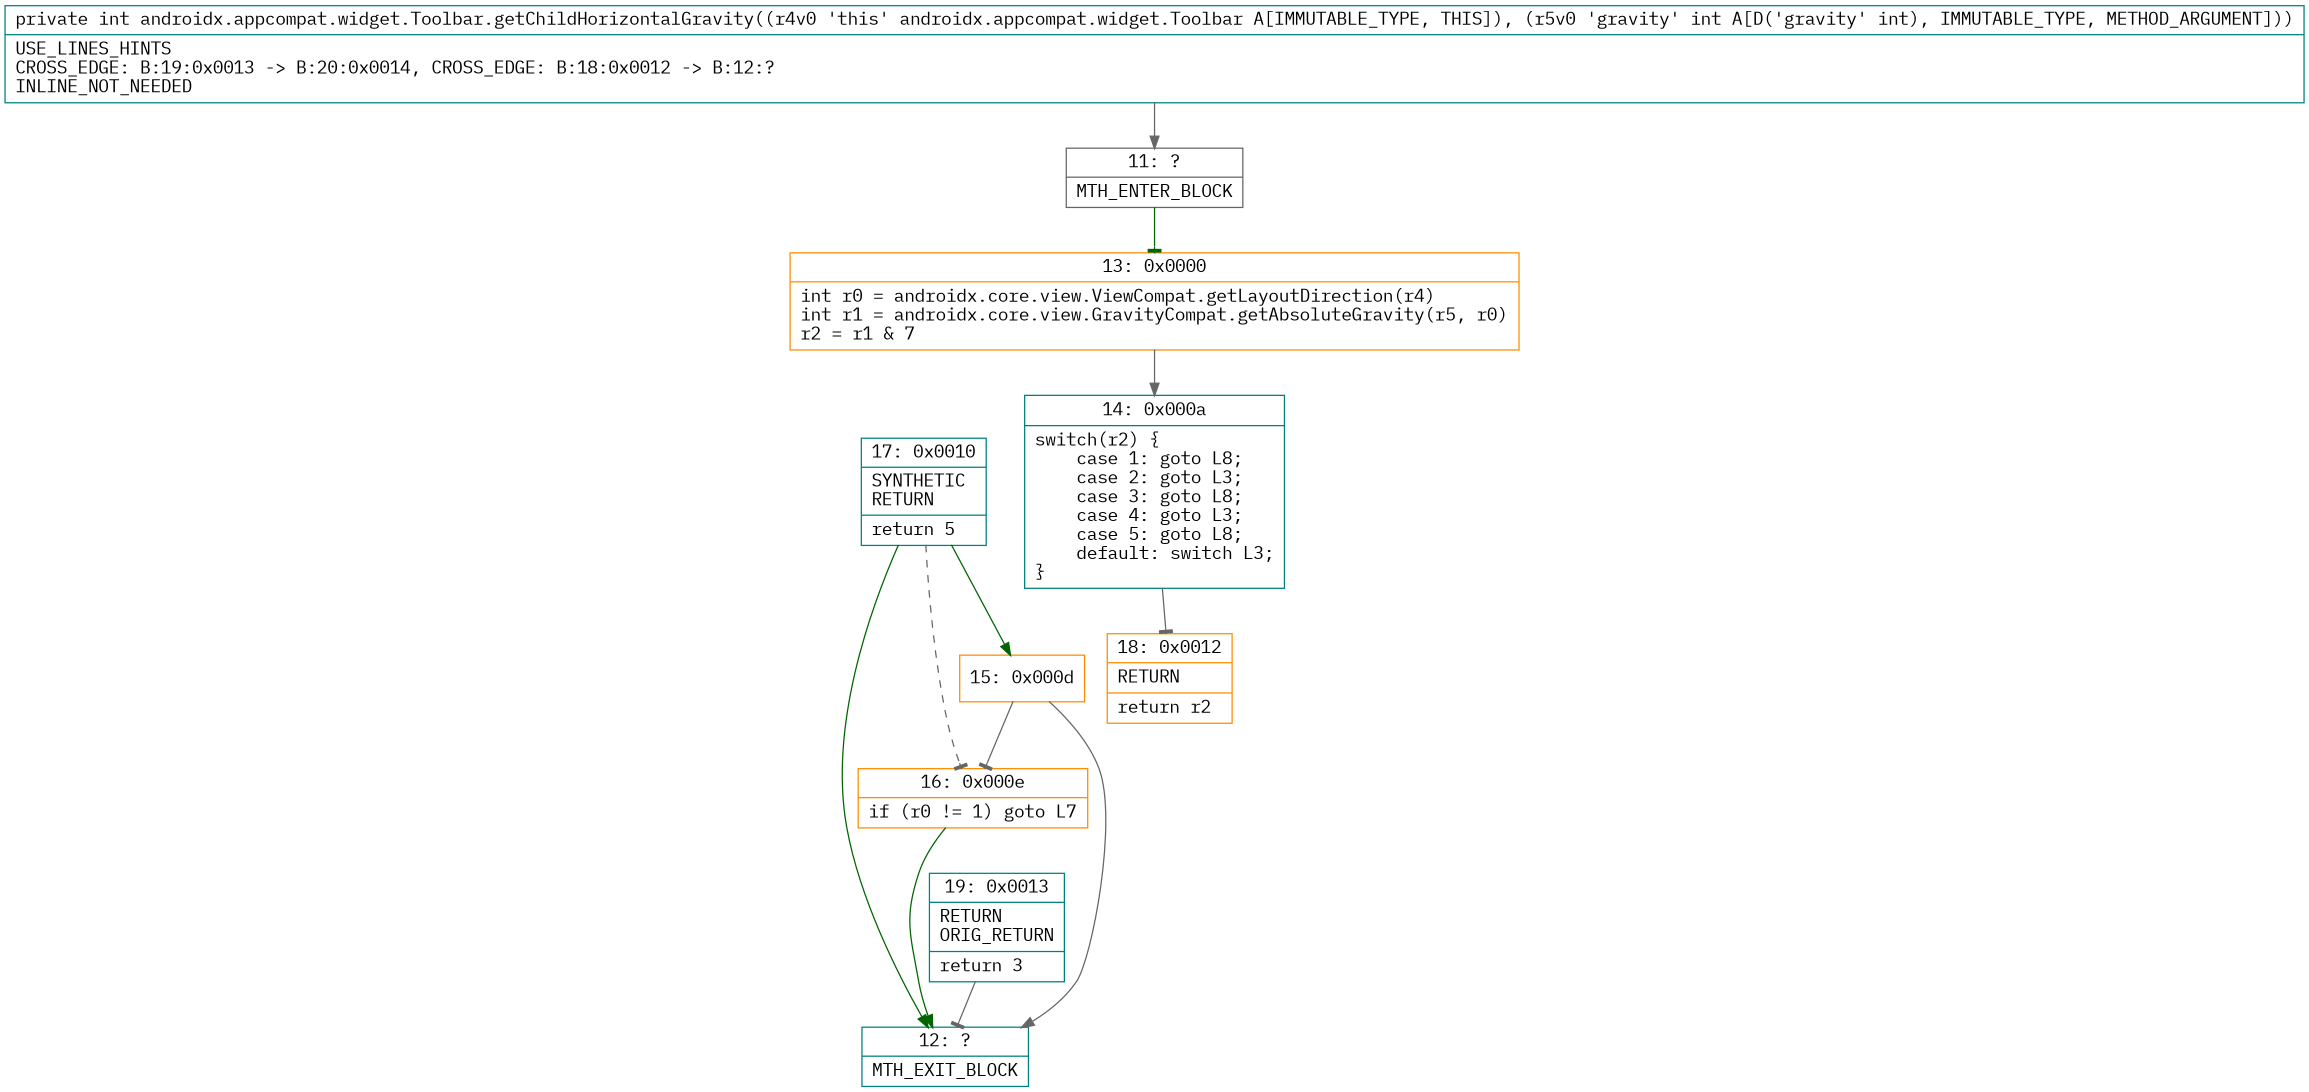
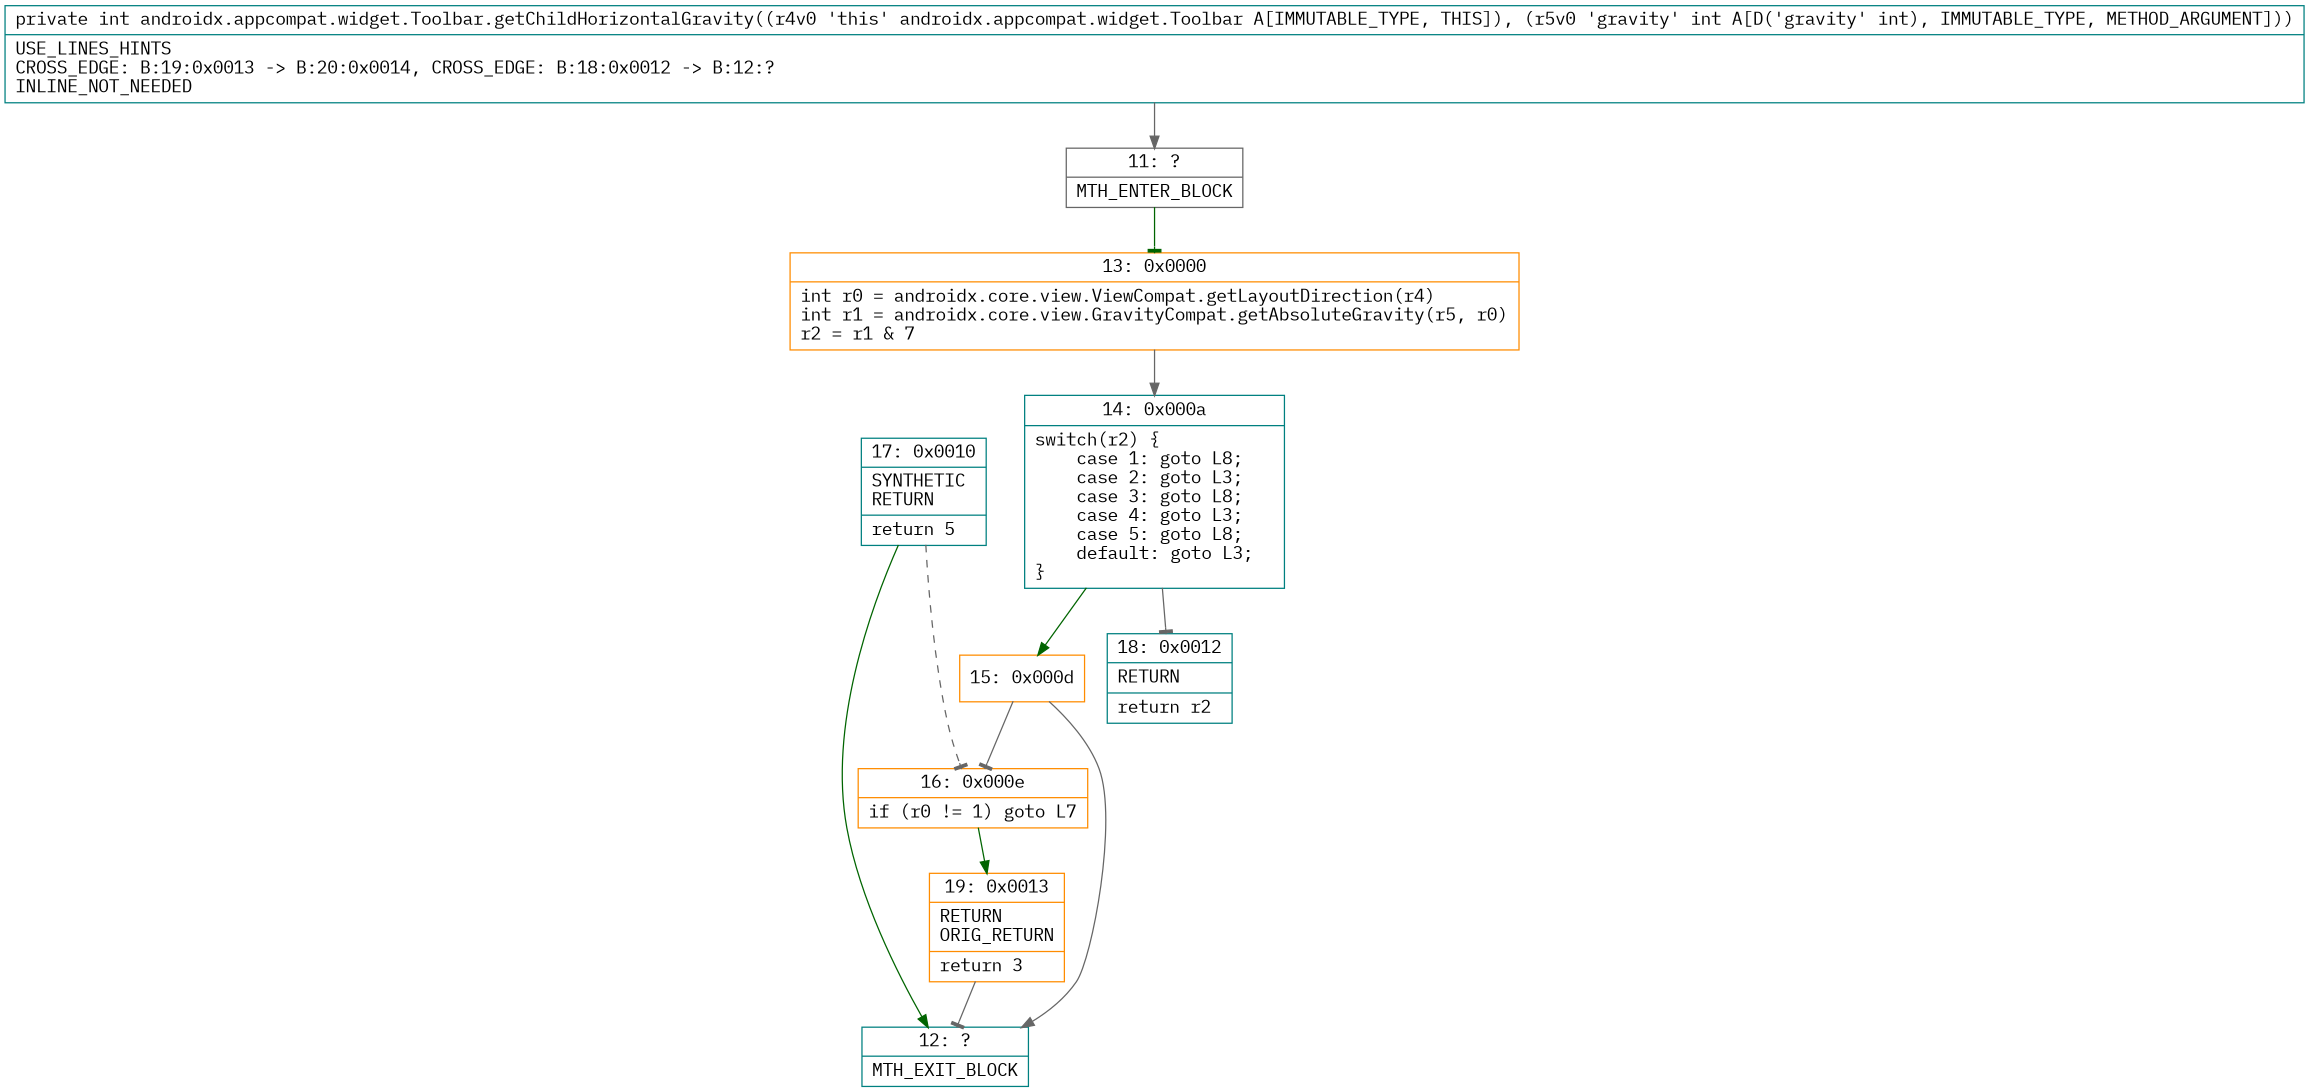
  digraph {
    fontname="IBM Plex Mono"
    node [color=teal fontname="IBM Plex Mono" shape=record]
    edge [arrowhead=normal color=gray40 fontname="IBM Plex Mono"]
    n1 [color=gray40 label="{11\:\ ?|MTH_ENTER_BLOCK\l}"]
    n2 [color=darkorange label="{13\:\ 0x0000|int r0 = androidx.core.view.ViewCompat.getLayoutDirection(r4)\lint r1 = androidx.core.view.GravityCompat.getAbsoluteGravity(r5, r0)\lr2 = r1 & 7\l}"]
-   n3 [label="{14\:\ 0x000a|switch(r2) \{\l    case 1: goto L8;\l    case 2: goto L3;\l    case 3: goto L8;\l    case 4: goto L3;\l    case 5: goto L8;\l    default: switch L3;\l\}\l}"]
+   n3 [label="{14\:\ 0x000a|switch(r2) \{\l    case 1: goto L8;\l    case 2: goto L3;\l    case 3: goto L8;\l    case 4: goto L3;\l    case 5: goto L8;\l    default: goto L3;\l\}\l}"]
    n4 [color=darkorange label="{15\:\ 0x000d}"]
-   n5 [color=darkorange label="{18\:\ 0x0012|RETURN\l|return r2\l}"]
+   n5 [label="{18\:\ 0x0012|RETURN\l|return r2\l}"]
    n6 [color=darkorange label="{16\:\ 0x000e|if (r0 != 1) goto L7\l}"]
    n7 [label="{12\:\ ?|MTH_EXIT_BLOCK\l}"]
-   n8 [label="{19\:\ 0x0013|RETURN\lORIG_RETURN\l|return 3\l}"]
+   n8 [color=darkorange label="{19\:\ 0x0013|RETURN\lORIG_RETURN\l|return 3\l}"]
    n9 [label="{17\:\ 0x0010|SYNTHETIC\lRETURN\l|return 5\l}"]
    n10 [label="{private int androidx.appcompat.widget.Toolbar.getChildHorizontalGravity((r4v0 'this' androidx.appcompat.widget.Toolbar A[IMMUTABLE_TYPE, THIS]), (r5v0 'gravity' int A[D('gravity' int), IMMUTABLE_TYPE, METHOD_ARGUMENT]))  | USE_LINES_HINTS\lCROSS_EDGE: B:19:0x0013 \-\> B:20:0x0014, CROSS_EDGE: B:18:0x0012 \-\> B:12:?\lINLINE_NOT_NEEDED\l}"]
    n1 -> n2 [arrowhead=tee color=darkgreen]
    n2 -> n3
-   n9 -> n4 [color=darkgreen]
+   n3 -> n4 [color=darkgreen]
    n3 -> n5 [arrowhead=tee]
    n4 -> n6 [arrowhead=tee]
    n4 -> n7
-   n6 -> n7 [color=darkgreen]
+   n6 -> n8 [color=darkgreen]
    n8 -> n7 [arrowhead=tee]
    n9 -> n6 [arrowhead=tee style=dashed]
    n9 -> n7 [color=darkgreen]
    n10 -> n1
  }
